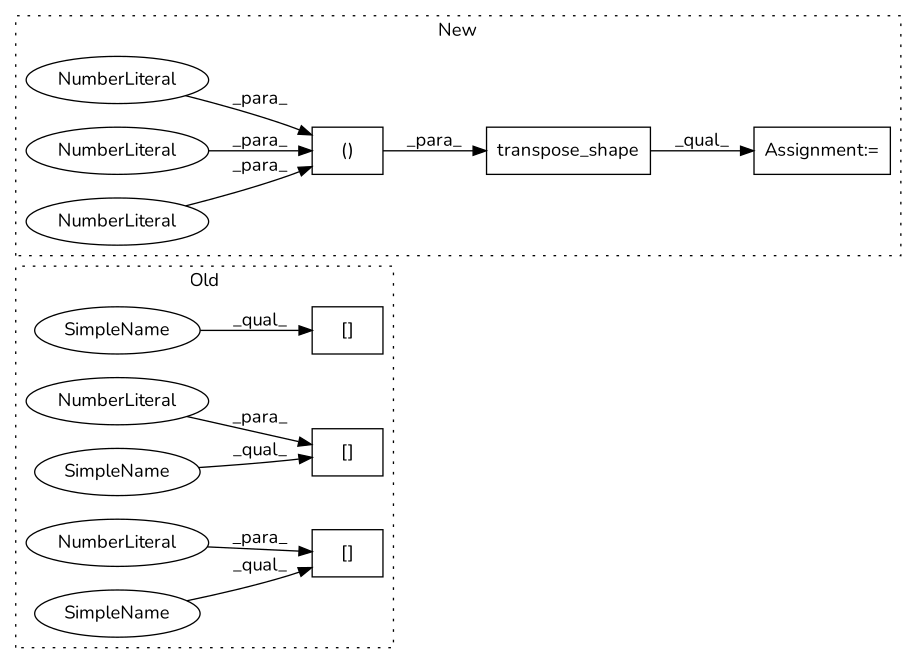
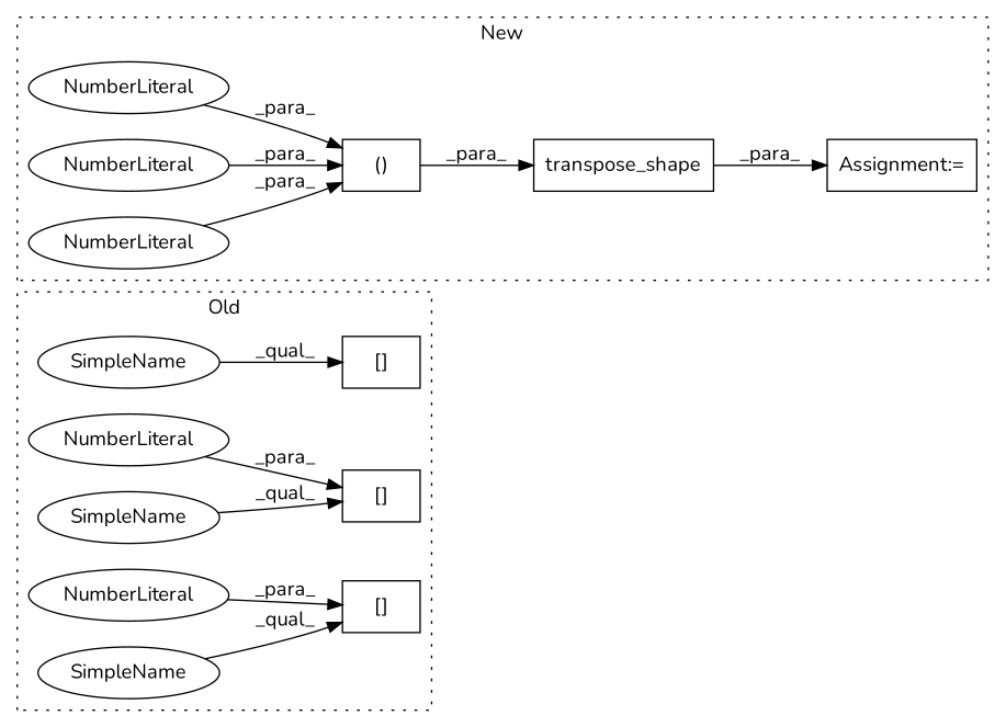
  digraph {
    rankdir=LR
    fontname=Nunito
    node [a=34 l=1 s=31961 shape=ellipse fontname=Nunito]
    edge [fontname=Nunito]
    n1 [a=2 l="8,1" label="[]" s="31900,31909" shape=box]
    n2 [label=NumberLiteral s=31908]
    n3 [a=2 l="8,1" label="[]" s="31944,31953" shape=box]
    n4 [label=NumberLiteral s=31952]
    n5 [a=2 l="8,1" label="[]" s="31930,31939" shape=box]
    n6 [a=42 l=7 label=SimpleName s=31930]
    n7 [a=42 l=7 label=SimpleName s=31944]
    n8 [a=42 l=7 label=SimpleName s=31900]
    n9 [a=32 l="16,2" label=transpose_shape s="31920,31990" shape=box]
    n10 [a=106 l=29 label="()" shape=box]
    n11 [label=NumberLiteral s=31975]
    n12 [a=7 label="Assignment:=" s=31919 shape=box]
    n13 [label=NumberLiteral s=31989]
    n14 [label=NumberLiteral]
    subgraph cluster_1 {
      label=Old
      style=dotted
      n1
      n2
      n3
      n4
      n5
      n6
      n7
      n8
    }
    subgraph cluster_2 {
      label=New
      style=dotted
      n9
      n10
      n11
      n12
      n13
      n14
    }
    n2 -> n1 [label=_para_]
    n4 -> n3 [label=_para_]
    n6 -> n5 [label=_qual_]
    n7 -> n3 [label=_qual_]
    n8 -> n1 [label=_qual_]
-   n9 -> n12 [label=_qual_]
+   n9 -> n12 [label=_para_]
    n10 -> n9 [label=_para_]
    n11 -> n10 [label=_para_]
    n13 -> n10 [label=_para_]
    n14 -> n10 [label=_para_]
  }
